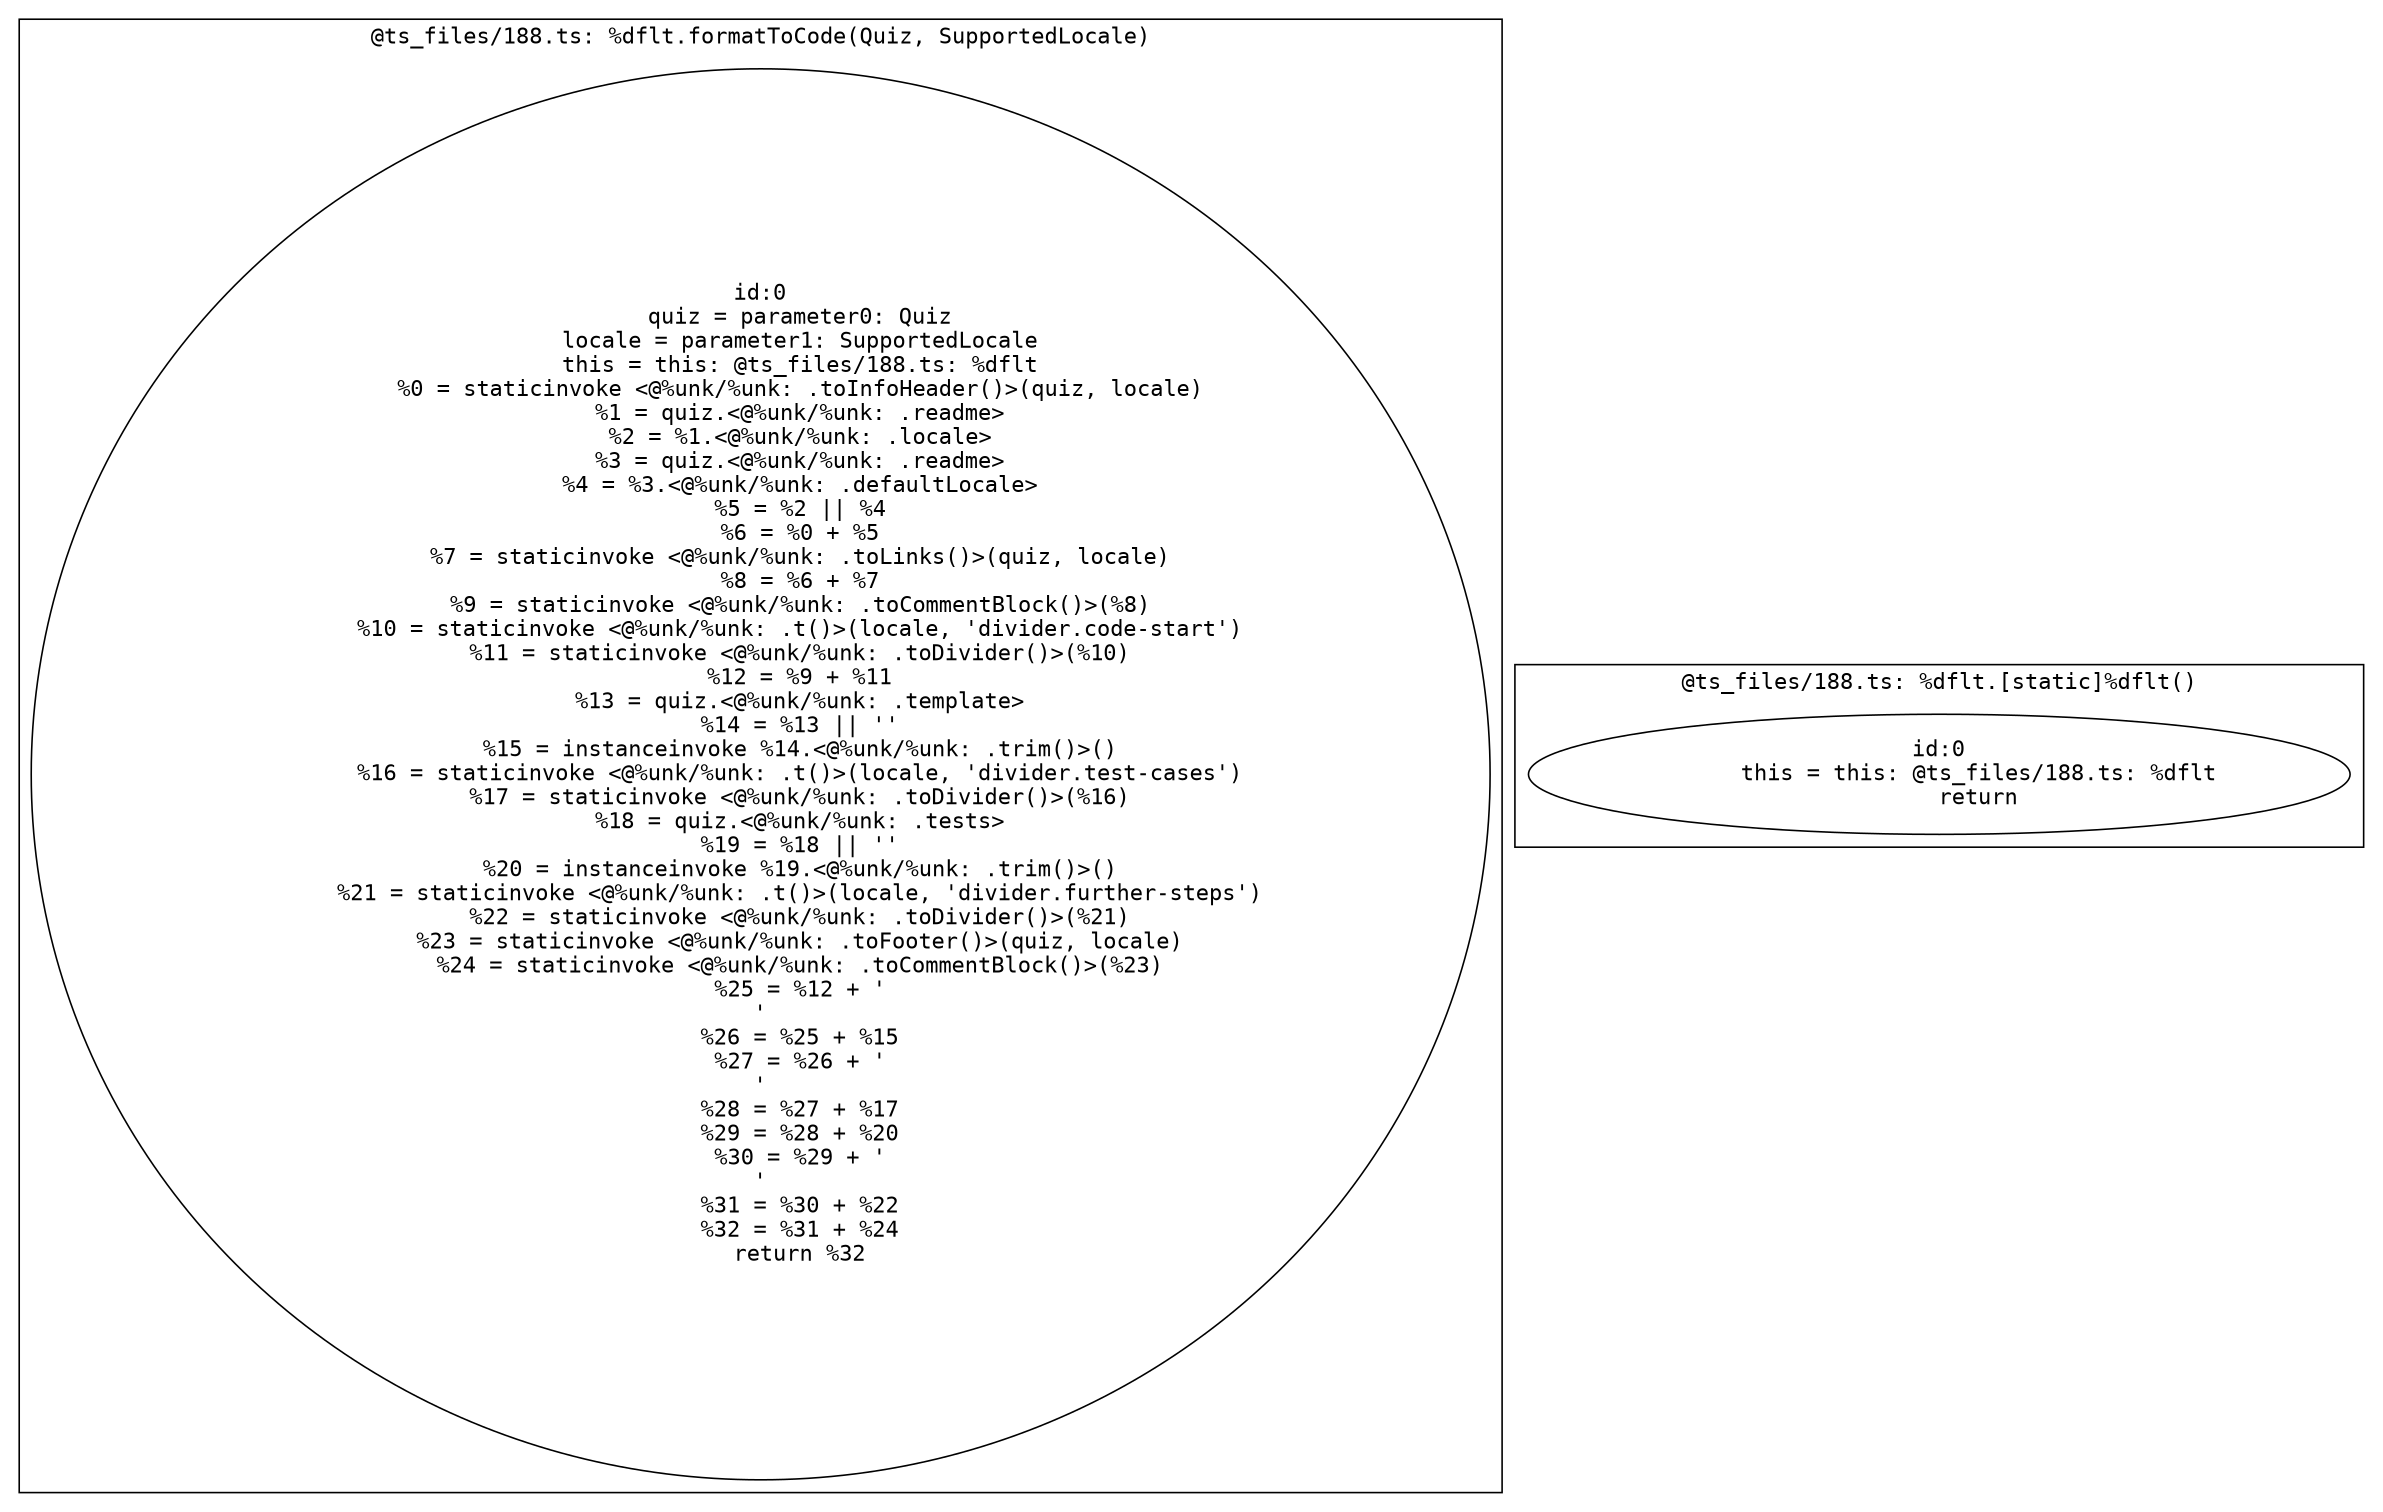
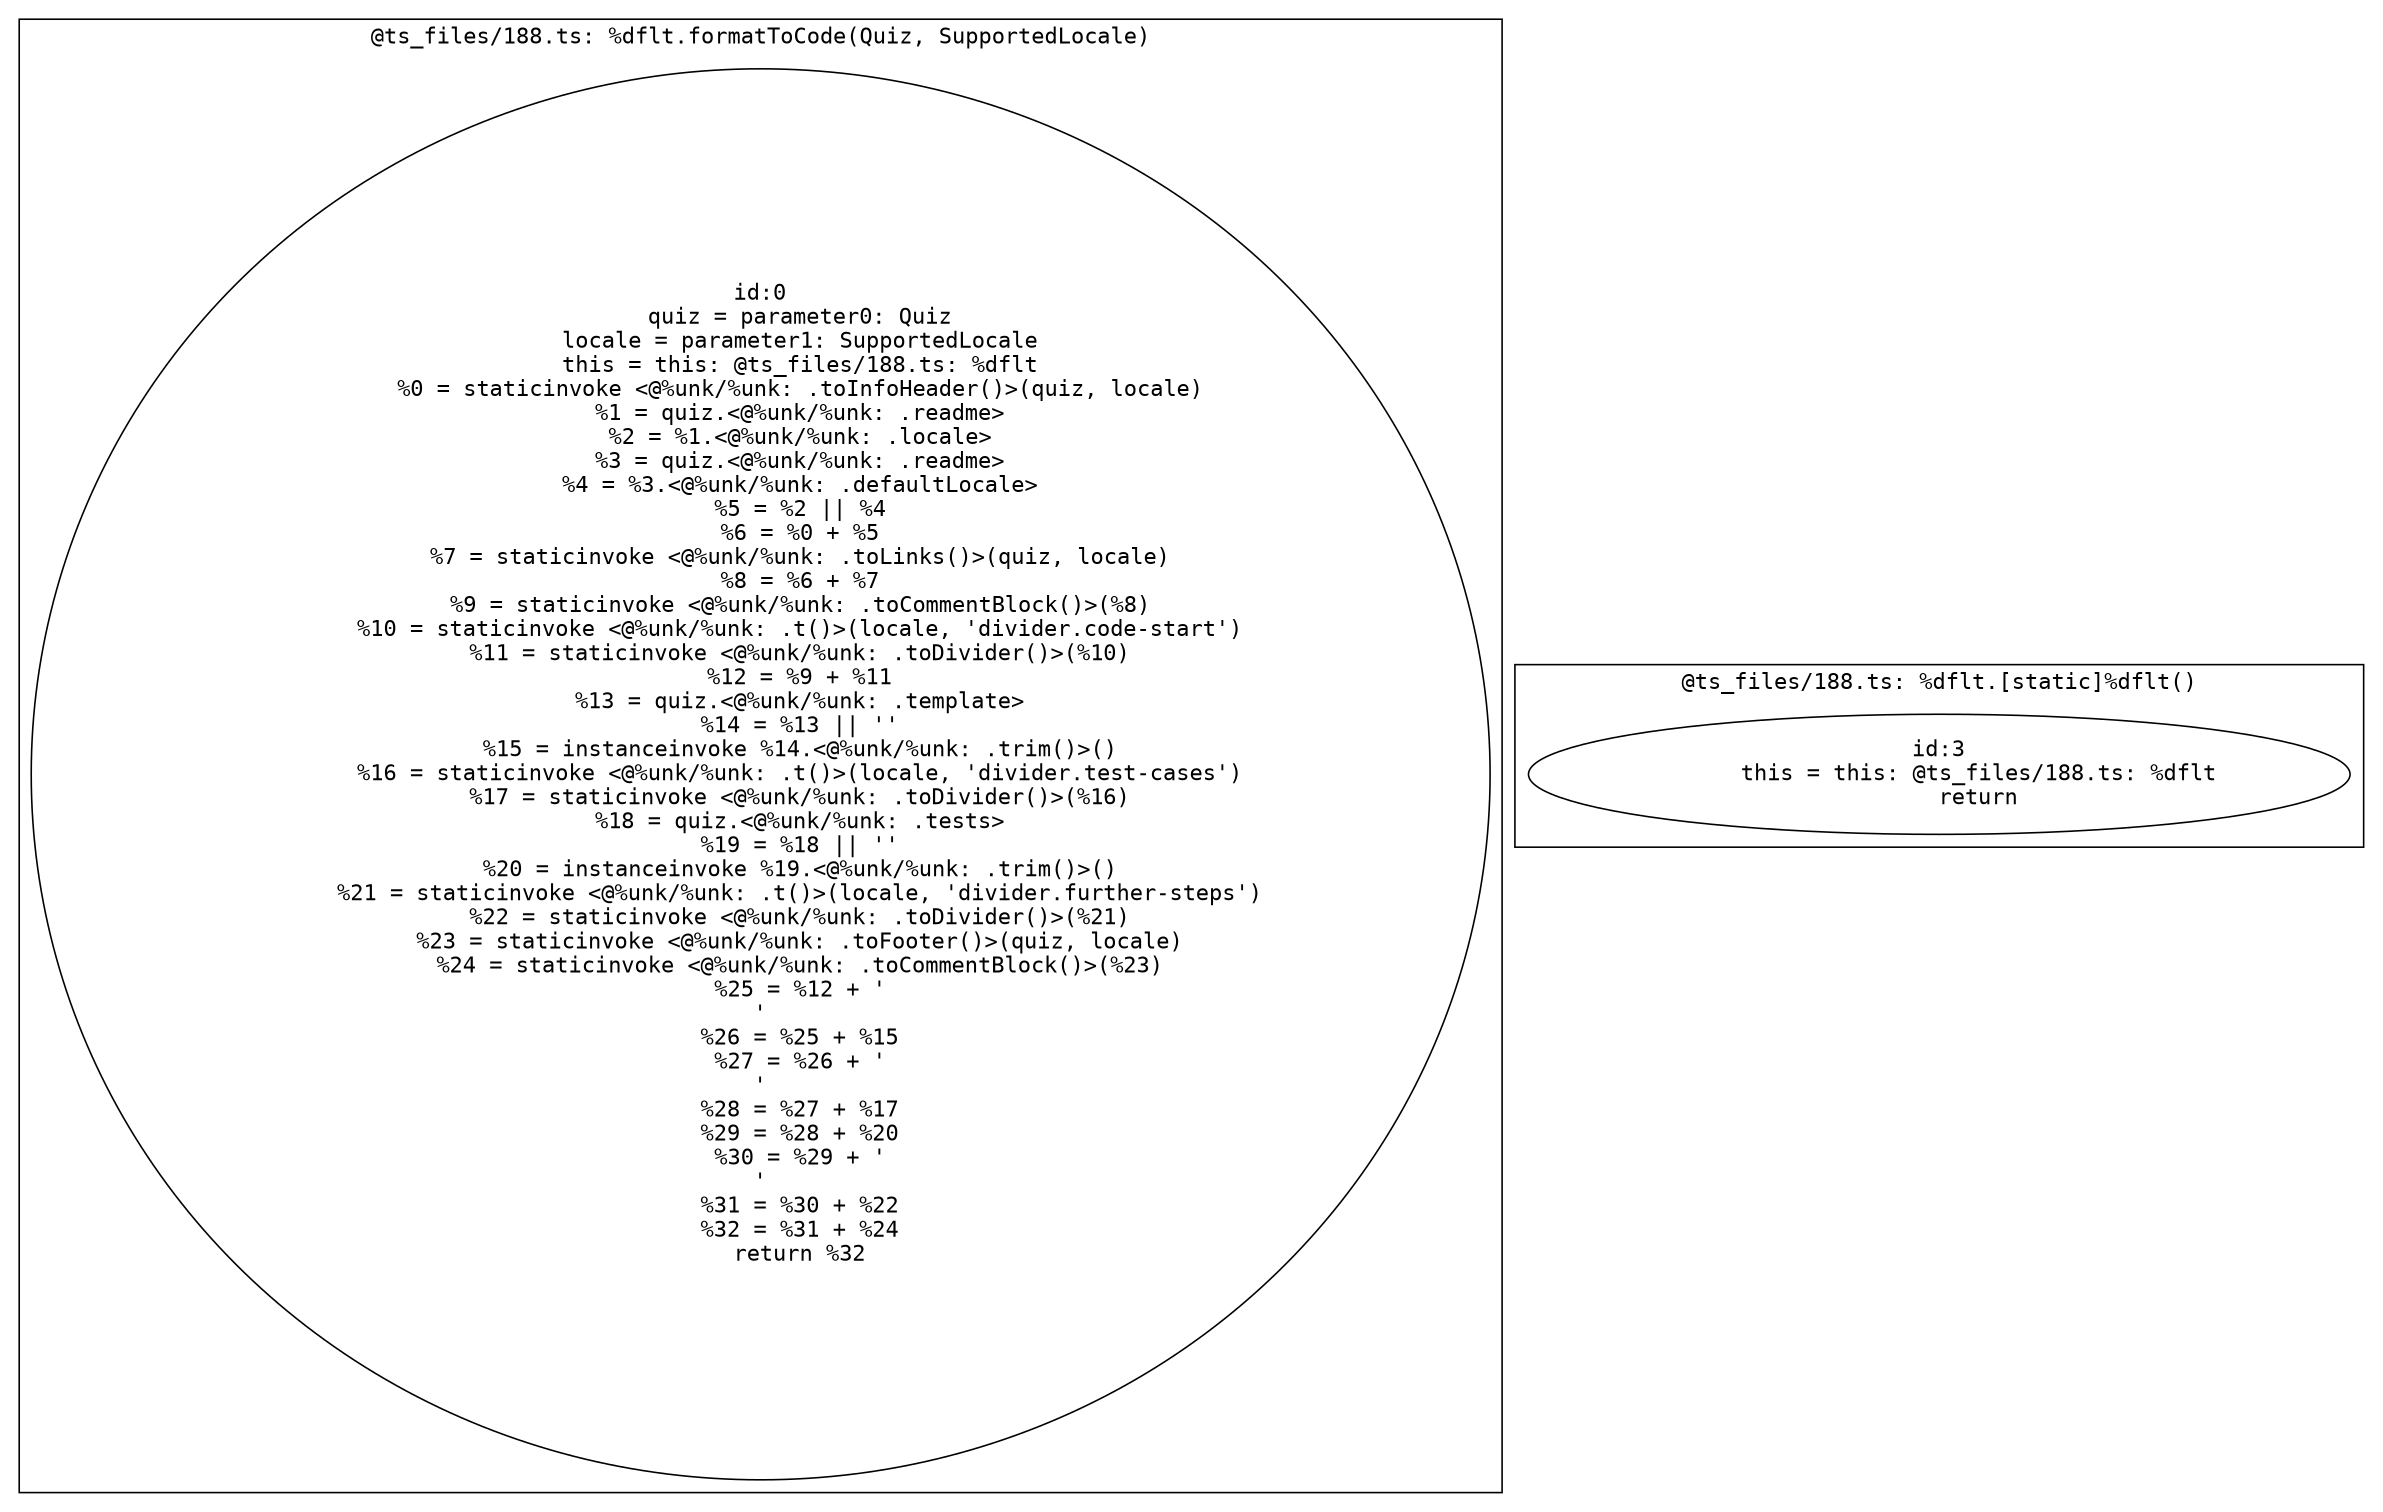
  digraph {
    fontname="DejaVu Sans Mono"
    node [fontname="DejaVu Sans Mono"]
    n1 [label="id:0\n      quiz = parameter0: Quiz\n      locale = parameter1: SupportedLocale\n      this = this: @ts_files/188.ts: %dflt\n      %0 = staticinvoke <@%unk/%unk: .toInfoHeader()>(quiz, locale)\n      %1 = quiz.<@%unk/%unk: .readme>\n      %2 = %1.<@%unk/%unk: .locale>\n      %3 = quiz.<@%unk/%unk: .readme>\n      %4 = %3.<@%unk/%unk: .defaultLocale>\n      %5 = %2 || %4\n      %6 = %0 + %5\n      %7 = staticinvoke <@%unk/%unk: .toLinks()>(quiz, locale)\n      %8 = %6 + %7\n      %9 = staticinvoke <@%unk/%unk: .toCommentBlock()>(%8)\n      %10 = staticinvoke <@%unk/%unk: .t()>(locale, 'divider.code-start')\n      %11 = staticinvoke <@%unk/%unk: .toDivider()>(%10)\n      %12 = %9 + %11\n      %13 = quiz.<@%unk/%unk: .template>\n      %14 = %13 || ''\n      %15 = instanceinvoke %14.<@%unk/%unk: .trim()>()\n      %16 = staticinvoke <@%unk/%unk: .t()>(locale, 'divider.test-cases')\n      %17 = staticinvoke <@%unk/%unk: .toDivider()>(%16)\n      %18 = quiz.<@%unk/%unk: .tests>\n      %19 = %18 || ''\n      %20 = instanceinvoke %19.<@%unk/%unk: .trim()>()\n      %21 = staticinvoke <@%unk/%unk: .t()>(locale, 'divider.further-steps')\n      %22 = staticinvoke <@%unk/%unk: .toDivider()>(%21)\n      %23 = staticinvoke <@%unk/%unk: .toFooter()>(quiz, locale)\n      %24 = staticinvoke <@%unk/%unk: .toCommentBlock()>(%23)\n      %25 = %12 + '\n'\n      %26 = %25 + %15\n      %27 = %26 + '\n'\n      %28 = %27 + %17\n      %29 = %28 + %20\n      %30 = %29 + '\n'\n      %31 = %30 + %22\n      %32 = %31 + %24\n      return %32"]
-   n2 [label="id:0\n      this = this: @ts_files/188.ts: %dflt\n      return"]
+   n2 [label="id:3\n      this = this: @ts_files/188.ts: %dflt\n      return"]
    subgraph cluster_1 {
      label="@ts_files/188.ts: %dflt.formatToCode(Quiz, SupportedLocale)"
      n1
    }
    subgraph cluster_2 {
      label="@ts_files/188.ts: %dflt.[static]%dflt()"
      n2
    }
  }
